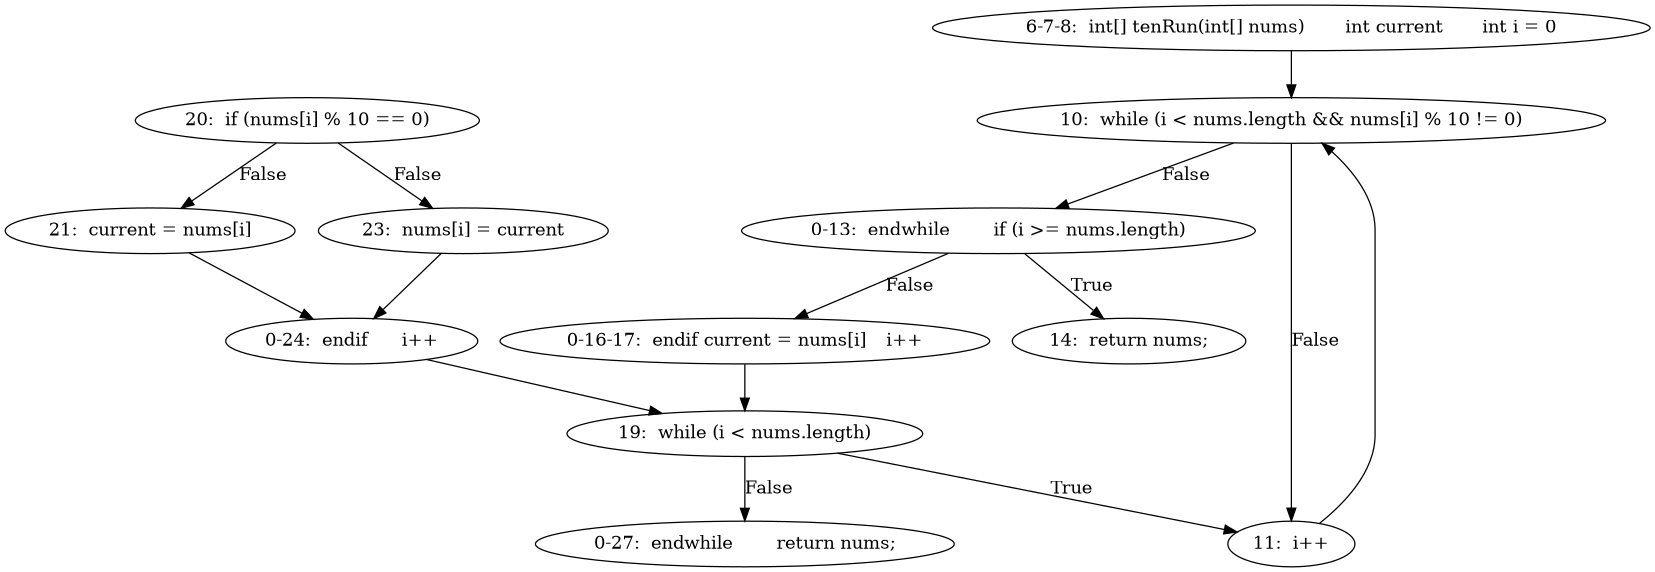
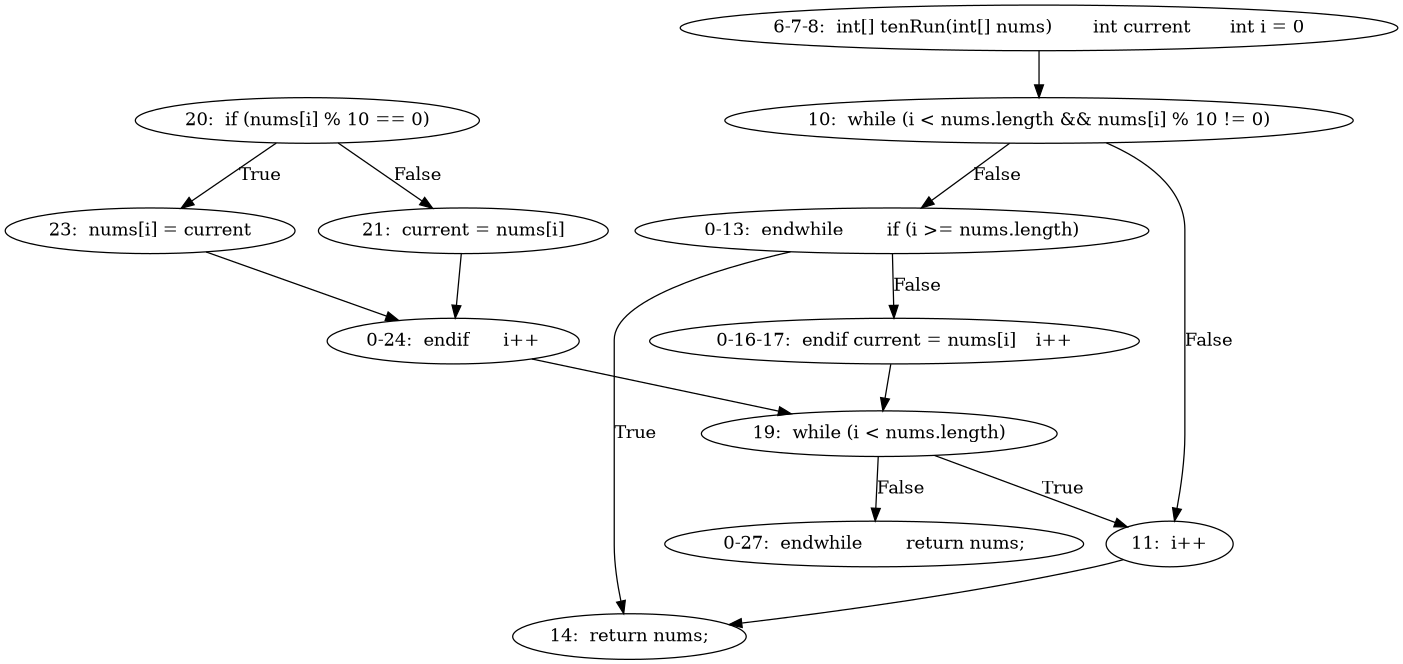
  digraph {
    n1 [label="6-7-8:  int[] tenRun(int[] nums)	int current	int i = 0"]
    n2 [label="10:  while (i < nums.length && nums[i] % 10 != 0)"]
    n3 [label="0-13:  endwhile	if (i >= nums.length)"]
    n4 [label="11:  i++"]
    n5 [label="14:  return nums;"]
    n6 [label="0-16-17:  endif	current = nums[i]	i++"]
    n7 [label="19:  while (i < nums.length)"]
    n8 [label="0-27:  endwhile	return nums;"]
    n9 [label="20:  if (nums[i] % 10 == 0)"]
    n10 [label="21:  current = nums[i]"]
    n11 [label="23:  nums[i] = current"]
    n12 [label="0-24:  endif	i++"]
    n1 -> n2
    n2 -> n3 [label=False]
    n2 -> n4 [label=False]
    n3 -> n5 [label=True]
    n3 -> n6 [label=False]
-   n4 -> n2
+   n4 -> n5
    n6 -> n7
    n7 -> n4 [label=True]
    n7 -> n8 [label=False]
    n9 -> n10 [label=False]
-   n9 -> n11 [label=False]
+   n9 -> n11 [label=True]
    n10 -> n12
    n11 -> n12
    n12 -> n7
  }
